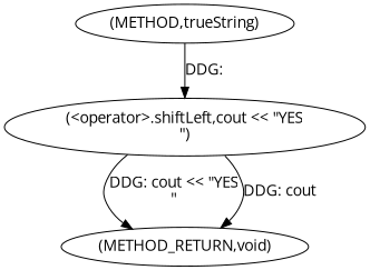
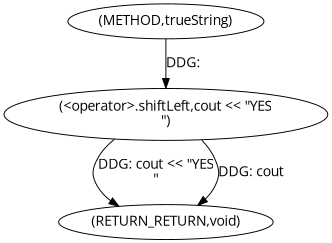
  digraph {
    fontname="Open Sans"
    node [fontname="Open Sans"]
    edge [fontname="Open Sans"]
    n1 [label="(METHOD,trueString)"]
    n2 [label="(<operator>.shiftLeft,cout << \"YES\n\")"]
-   n3 [label="(METHOD_RETURN,void)"]
+   n3 [label="(RETURN_RETURN,void)"]
    n1 -> n2 [label="DDG: "]
    n2 -> n3 [label="DDG: cout << \"YES\n\""]
    n2 -> n3 [label="DDG: cout"]
  }
